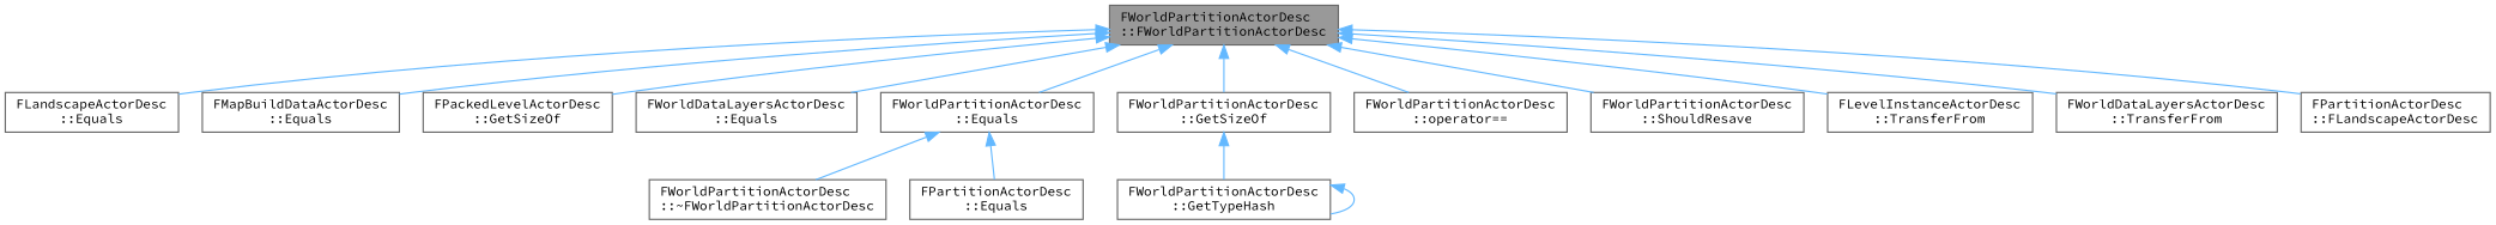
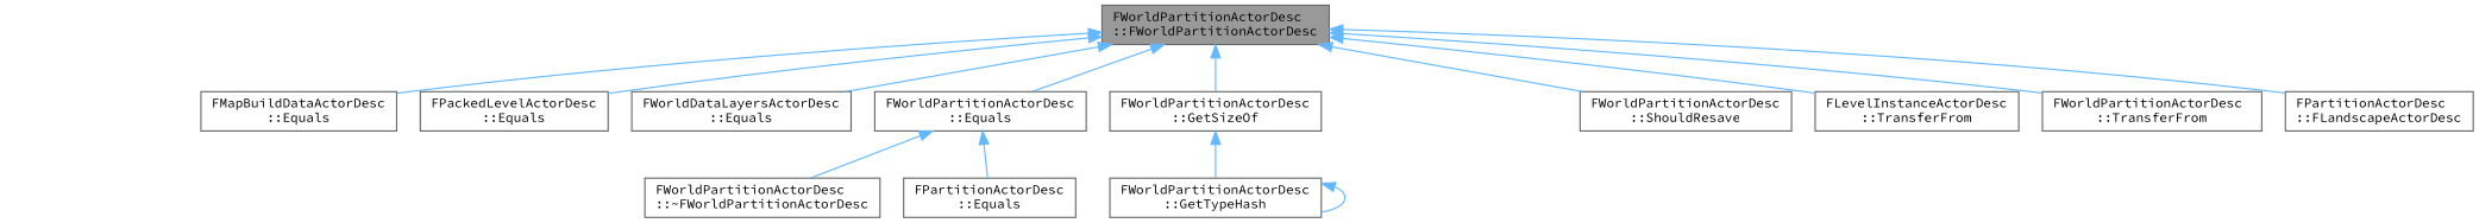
  digraph {
    fontname="Source Code Pro"
    rankdir=TB
    node [color=grey40 fillcolor=white fontname="Source Code Pro" fontsize=10 shape=box style=filled]
    edge [color=steelblue1 dir=back fontname="Source Code Pro" fontsize=10 labelfontname=Helvetica labelfontsize=10 style=solid]
    n1 [color=gray40 fillcolor=grey60 fontcolor=black height=0.2 label="FWorldPartitionActorDesc\l::FWorldPartitionActorDesc" width=0.4]
-   n2 [height=0.2 label="FLandscapeActorDesc\l::Equals" width=0.4]
    n3 [height=0.2 label="FMapBuildDataActorDesc\l::Equals" width=0.4]
-   n4 [height=0.2 label="FPackedLevelActorDesc\l::GetSizeOf" width=0.4]
+   n4 [height=0.2 label="FPackedLevelActorDesc\l::Equals" width=0.4]
    n5 [height=0.2 label="FWorldDataLayersActorDesc\l::Equals" width=0.4]
    n6 [height=0.2 label="FWorldPartitionActorDesc\l::Equals" width=0.4]
    n7 [height=0.2 label="FWorldPartitionActorDesc\l::GetSizeOf" width=0.4]
-   n8 [height=0.2 label="FWorldPartitionActorDesc\l::operator==" width=0.4]
    n9 [height=0.2 label="FWorldPartitionActorDesc\l::ShouldResave" width=0.4]
    n10 [height=0.2 label="FLevelInstanceActorDesc\l::TransferFrom" width=0.4]
-   n11 [height=0.2 label="FWorldDataLayersActorDesc\l::TransferFrom" width=0.4]
+   n11 [height=0.2 label="FWorldPartitionActorDesc\l::TransferFrom" width=0.4]
    n12 [height=0.2 label="FPartitionActorDesc\l::FLandscapeActorDesc" width=0.4]
    n13 [height=0.2 label="FWorldPartitionActorDesc\l::~FWorldPartitionActorDesc" width=0.4]
    n14 [height=0.2 label="FPartitionActorDesc\l::Equals" width=0.4]
    n15 [height=0.2 label="FWorldPartitionActorDesc\l::GetTypeHash" width=0.4]
-   n1 -> n2
    n1 -> n3
    n1 -> n4
    n1 -> n5
    n1 -> n6
    n1 -> n7
-   n1 -> n8
    n1 -> n9
    n1 -> n10
    n1 -> n11
    n1 -> n12
    n6 -> n13
    n6 -> n14
    n7 -> n15
    n15 -> n15
  }
